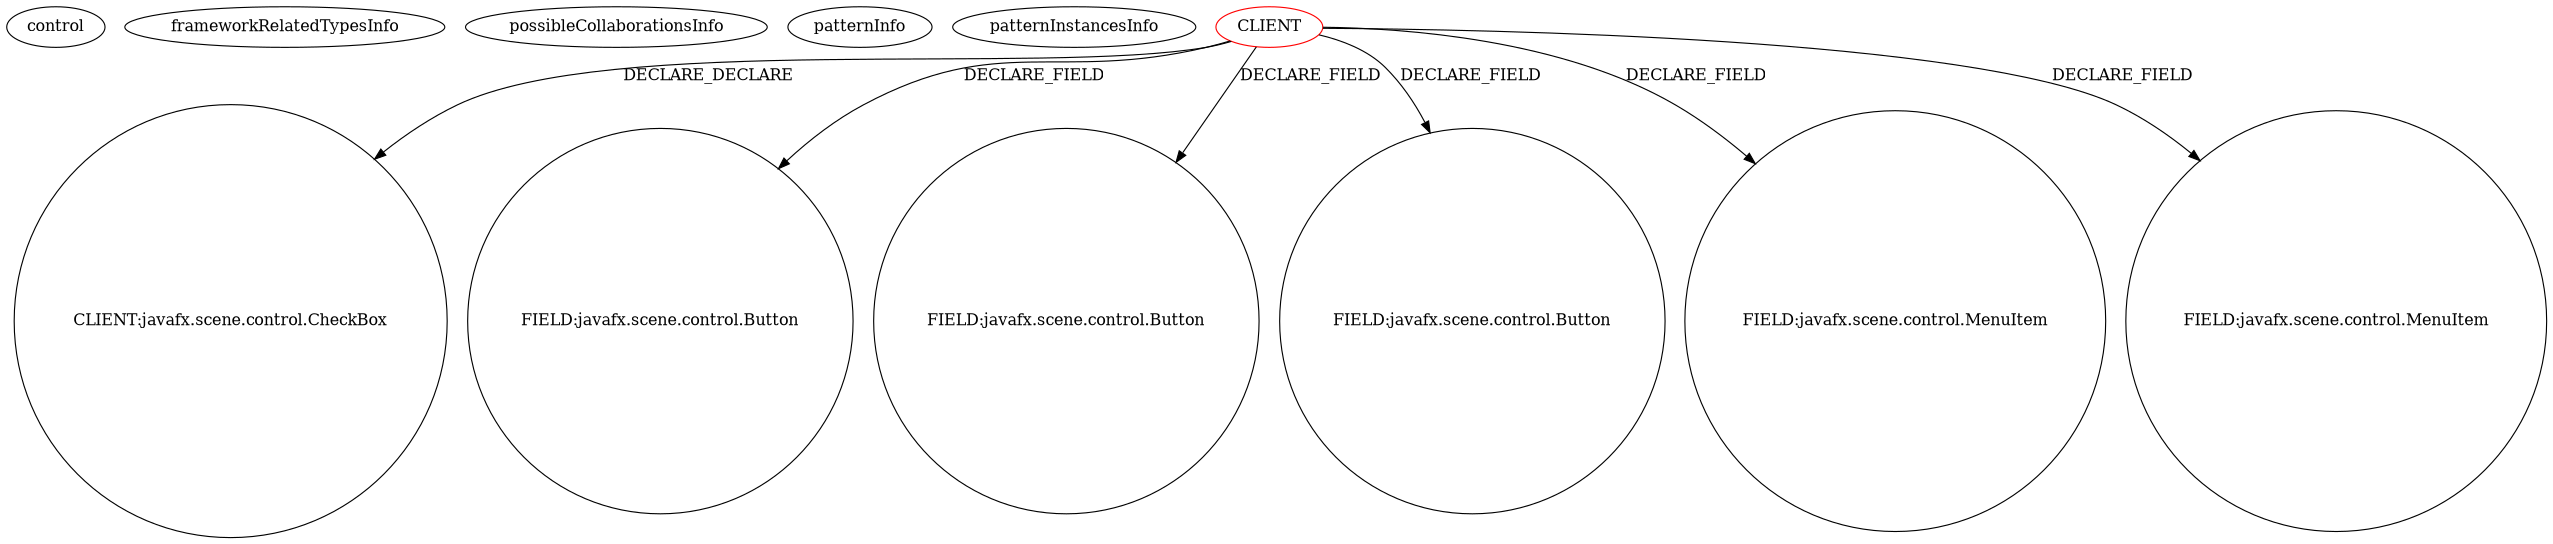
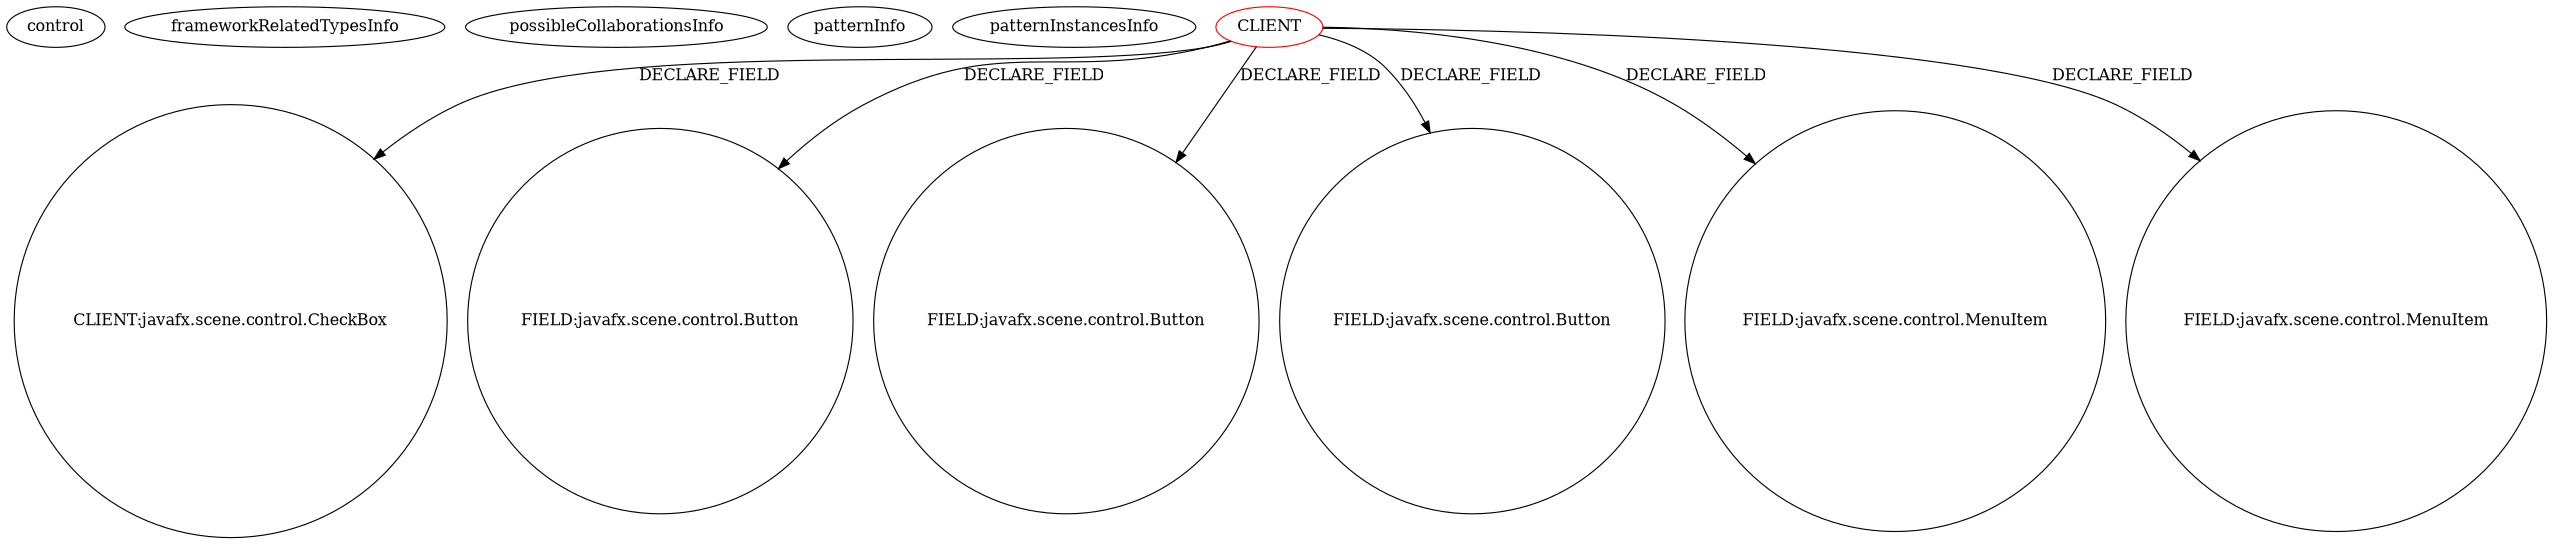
  digraph {
    node [isFrameworkType=false vertexType=FIELD_DECLARATION]
    n1 [category=pattern graphId=959 isAnonymous=false label=control possibleRelation=false isFrameworkType="" vertexType=""]
    frameworkRelatedTypesInfo [isFrameworkType="" vertexType=""]
    possibleCollaborationsInfo [isFrameworkType="" vertexType=""]
    patternInfo [frequency=2.0 patternRootClient=0 isFrameworkType="" vertexType=""]
    patternInstancesInfo [0="PatrickOtt-ReservationManager~/PatrickOtt-ReservationManager/ReservationManager-master/src/main/java/de/professional_webworkx/reservationmanager/controller/MainController.java~MainController~1080" 1="demibenari-cd-catalog~/demibenari-cd-catalog/cd-catalog-master/src/cd/catalog/MainFormController.java~MainFormController~2392" isFrameworkType="" vertexType=""]
    n6 [label="CLIENT:javafx.scene.control.CheckBox" shape=circle]
    n7 [color=red label=CLIENT vertexType=ROOT_CLIENT_CLASS_DECLARATION]
    n8 [label="FIELD:javafx.scene.control.Button" shape=circle]
    n9 [label="FIELD:javafx.scene.control.Button" shape=circle]
    n10 [label="FIELD:javafx.scene.control.Button" shape=circle]
    n11 [label="FIELD:javafx.scene.control.MenuItem" shape=circle]
    n12 [label="FIELD:javafx.scene.control.MenuItem" shape=circle]
-   n7 -> n6 [label=DECLARE_DECLARE]
+   n7 -> n6 [label=DECLARE_FIELD]
    n7 -> n8 [label=DECLARE_FIELD]
    n7 -> n9 [label=DECLARE_FIELD]
    n7 -> n10 [label=DECLARE_FIELD]
    n7 -> n11 [label=DECLARE_FIELD]
    n7 -> n12 [label=DECLARE_FIELD]
  }
